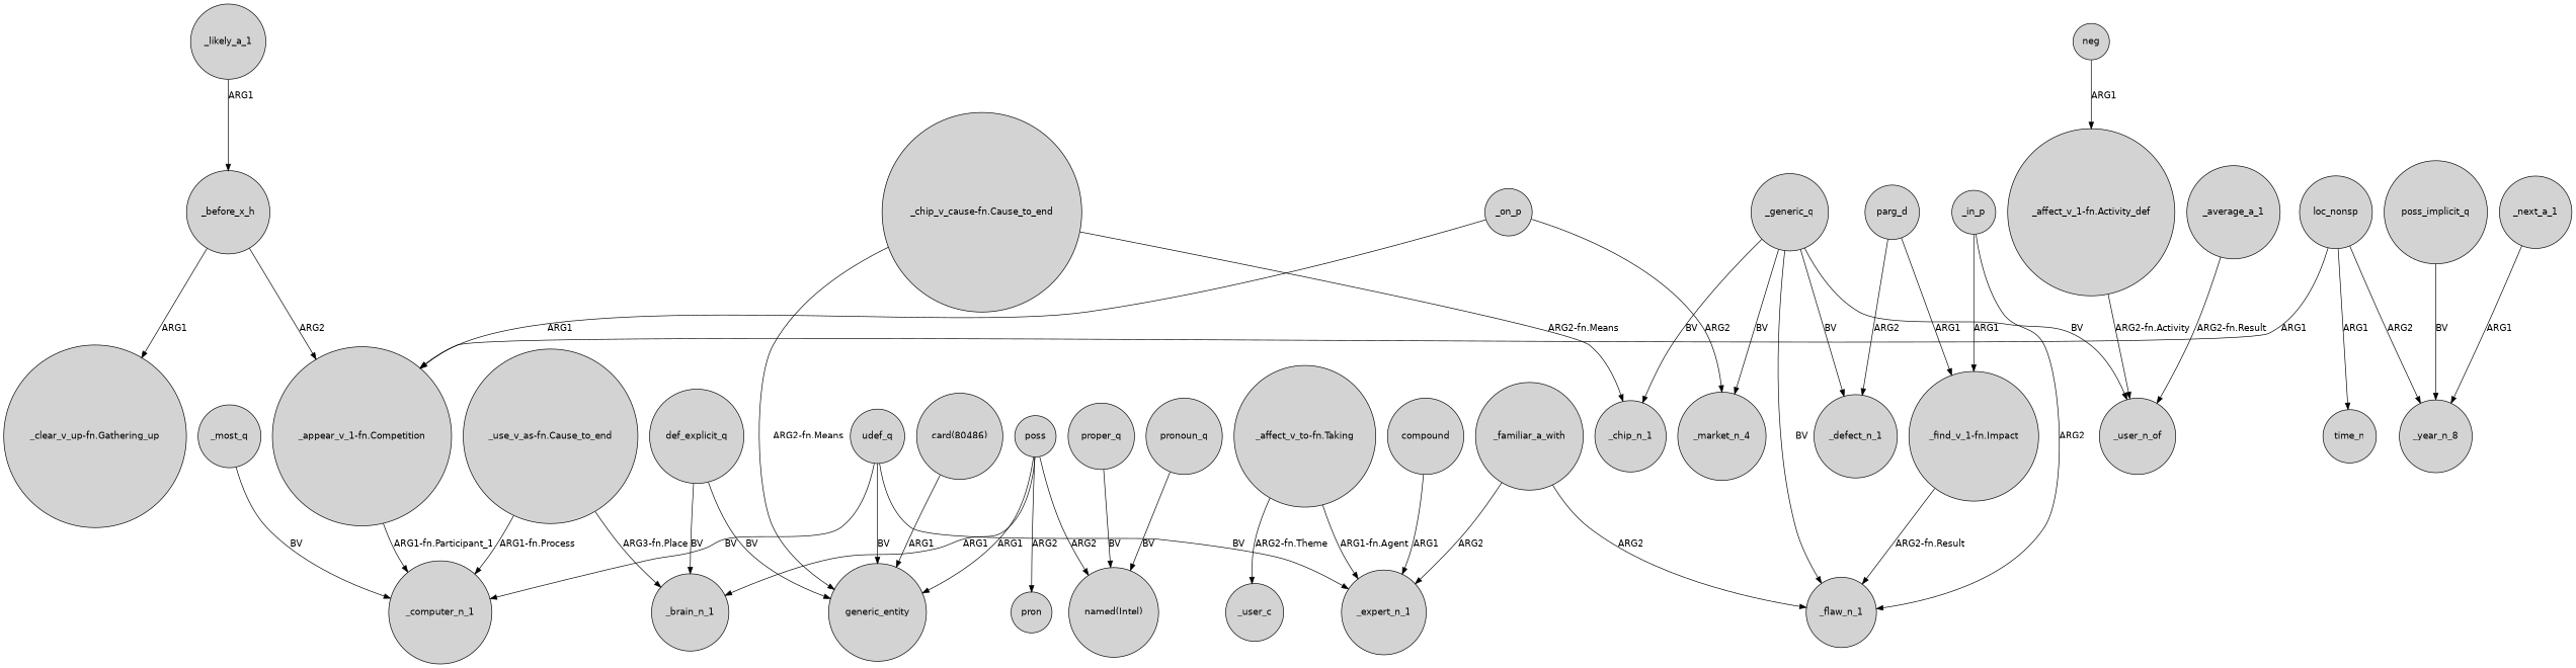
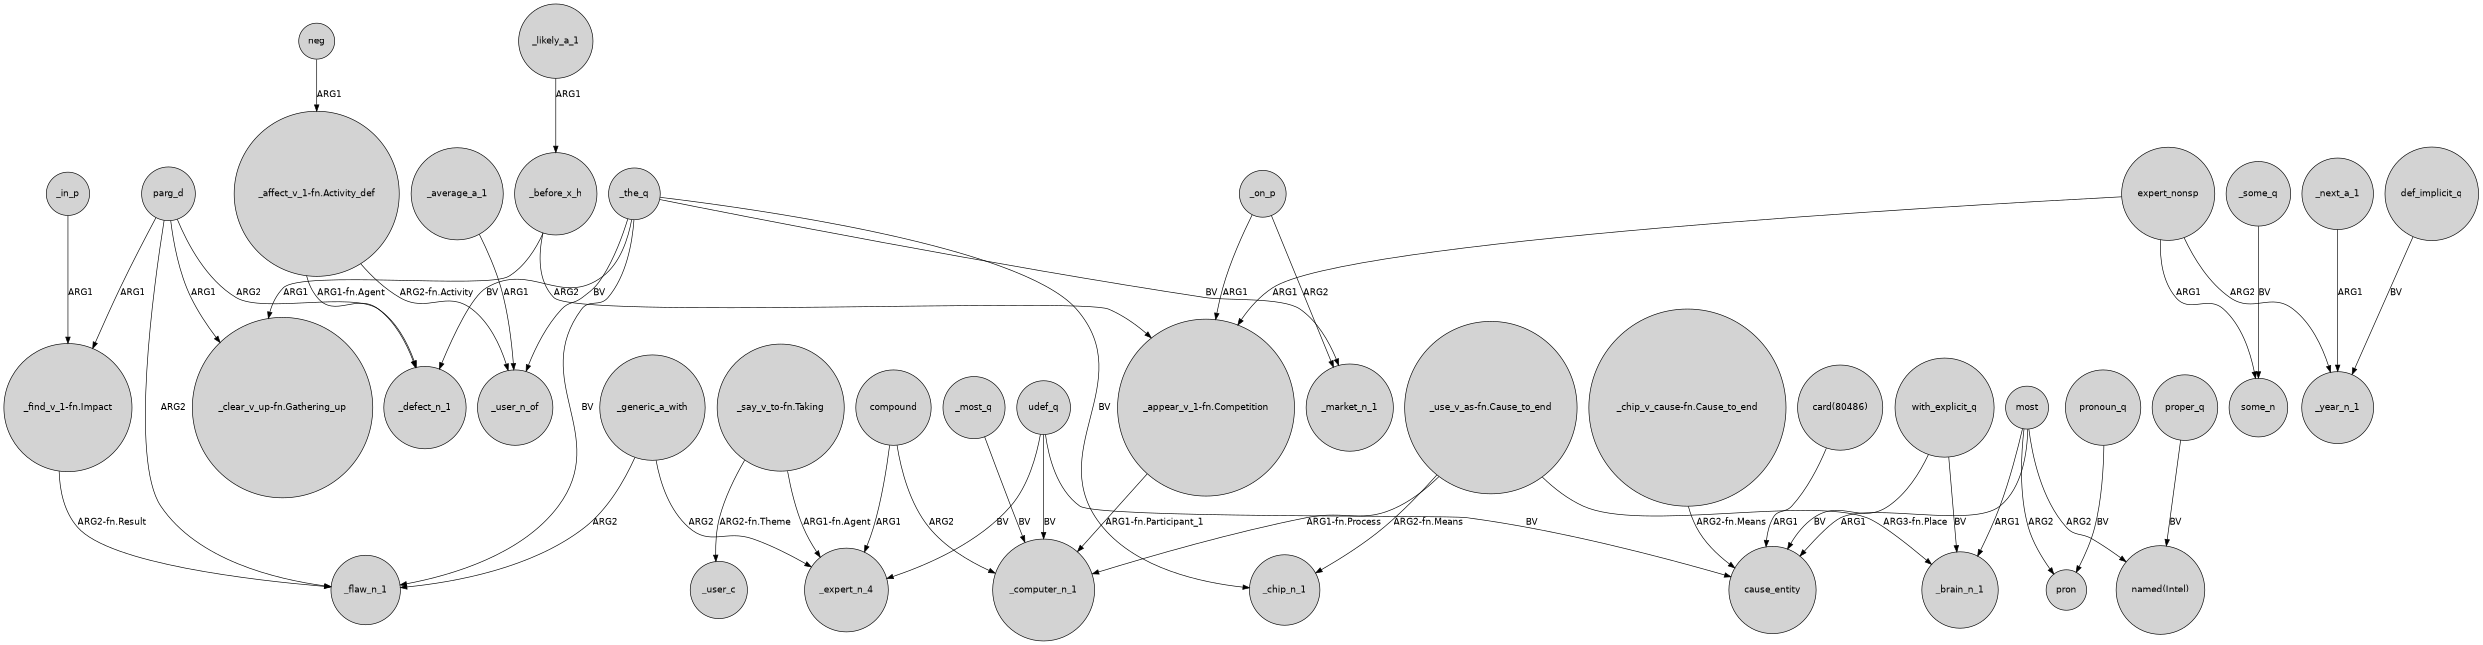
  digraph {
    fontname="DejaVu Sans"
    node [fontname="DejaVu Sans" shape=circle style=filled]
    edge [fontname="DejaVu Sans"]
    _before_x_h
    "_appear_v_1-fn.Competition"
    "_clear_v_up-fn.Gathering_up"
    _computer_n_1
-   def_explicit_q
-   generic_entity
+   def_explicit_q [label=with_explicit_q]
+   generic_entity [label=cause_entity]
    _brain_n_1
    parg_d
    _defect_n_1
    _flaw_n_1
    "_find_v_1-fn.Impact"
    "card(80486)"
-   _the_q [label=_generic_q]
+   _the_q
    _user_n_of
-   _market_n_1 [label=_market_n_4]
+   _market_n_1
    _chip_n_1
    n17 [label=_user_c]
-   "_say_v_to-fn.Taking" [label="_affect_v_to-fn.Taking"]
-   _expert_n_1
-   def_implicit_q [label=poss_implicit_q]
-   _year_n_1 [label=_year_n_8]
+   "_say_v_to-fn.Taking"
+   _expert_n_1 [label=_expert_n_4]
+   def_implicit_q
+   _year_n_1
    _on_p
    compound
-   _familiar_a_with
+   _familiar_a_with [label=_generic_a_with]
    n25 [label="_affect_v_1-fn.Activity_def"]
-   poss
+   poss [label=most]
    "named(Intel)"
    pron
    udef_q
-   loc_nonsp
-   time_n
+   loc_nonsp [label=expert_nonsp]
+   time_n [label=some_n]
    proper_q
    pronoun_q
    neg
    _in_p
    "_use_v_as-fn.Cause_to_end"
+   _some_q
    "_chip_v_cause-fn.Cause_to_end"
    _likely_a_1
    _most_q
    _average_a_1
    _next_a_1
    _before_x_h -> "_appear_v_1-fn.Competition" [label=ARG2]
    _before_x_h -> "_clear_v_up-fn.Gathering_up" [label=ARG1]
    "_appear_v_1-fn.Competition" -> _computer_n_1 [label="ARG1-fn.Participant_1"]
    def_explicit_q -> generic_entity [label=BV]
    def_explicit_q -> _brain_n_1 [label=BV]
+   parg_d -> "_clear_v_up-fn.Gathering_up" [label=ARG1]
    parg_d -> _defect_n_1 [label=ARG2]
-   _in_p -> _flaw_n_1 [label=ARG2]
+   parg_d -> _flaw_n_1 [label=ARG2]
    parg_d -> "_find_v_1-fn.Impact" [label=ARG1]
    "_find_v_1-fn.Impact" -> _flaw_n_1 [label="ARG2-fn.Result"]
    "card(80486)" -> generic_entity [label=ARG1]
    _the_q -> _defect_n_1 [label=BV]
    _the_q -> _flaw_n_1 [label=BV]
    _the_q -> _user_n_of [label=BV]
    _the_q -> _market_n_1 [label=BV]
    _the_q -> _chip_n_1 [label=BV]
    "_say_v_to-fn.Taking" -> n17 [label="ARG2-fn.Theme"]
    "_say_v_to-fn.Taking" -> _expert_n_1 [label="ARG1-fn.Agent"]
    def_implicit_q -> _year_n_1 [label=BV]
    _on_p -> "_appear_v_1-fn.Competition" [label=ARG1]
    _on_p -> _market_n_1 [label=ARG2]
+   compound -> _computer_n_1 [label=ARG2]
    compound -> _expert_n_1 [label=ARG1]
    _familiar_a_with -> _flaw_n_1 [label=ARG2]
    _familiar_a_with -> _expert_n_1 [label=ARG2]
+   n25 -> _defect_n_1 [label="ARG1-fn.Agent"]
    n25 -> _user_n_of [label="ARG2-fn.Activity"]
    poss -> generic_entity [label=ARG1]
    poss -> _brain_n_1 [label=ARG1]
    poss -> "named(Intel)" [label=ARG2]
    poss -> pron [label=ARG2]
    udef_q -> _computer_n_1 [label=BV]
    udef_q -> generic_entity [label=BV]
    udef_q -> _expert_n_1 [label=BV]
    loc_nonsp -> "_appear_v_1-fn.Competition" [label=ARG1]
    loc_nonsp -> _year_n_1 [label=ARG2]
    loc_nonsp -> time_n [label=ARG1]
    proper_q -> "named(Intel)" [label=BV]
-   pronoun_q -> "named(Intel)" [label=BV]
+   pronoun_q -> pron [label=BV]
    neg -> n25 [label=ARG1]
    _in_p -> "_find_v_1-fn.Impact" [label=ARG1]
    "_use_v_as-fn.Cause_to_end" -> _computer_n_1 [label="ARG1-fn.Process"]
    "_use_v_as-fn.Cause_to_end" -> _brain_n_1 [label="ARG3-fn.Place"]
-   "_chip_v_cause-fn.Cause_to_end" -> _chip_n_1 [label="ARG2-fn.Means"]
+   "_use_v_as-fn.Cause_to_end" -> _chip_n_1 [label="ARG2-fn.Means"]
+   _some_q -> time_n [label=BV]
    "_chip_v_cause-fn.Cause_to_end" -> generic_entity [label="ARG2-fn.Means"]
    _likely_a_1 -> _before_x_h [label=ARG1]
    _most_q -> _computer_n_1 [label=BV]
-   _average_a_1 -> _user_n_of [label="ARG2-fn.Result"]
+   _average_a_1 -> _user_n_of [label=ARG1]
    _next_a_1 -> _year_n_1 [label=ARG1]
  }
